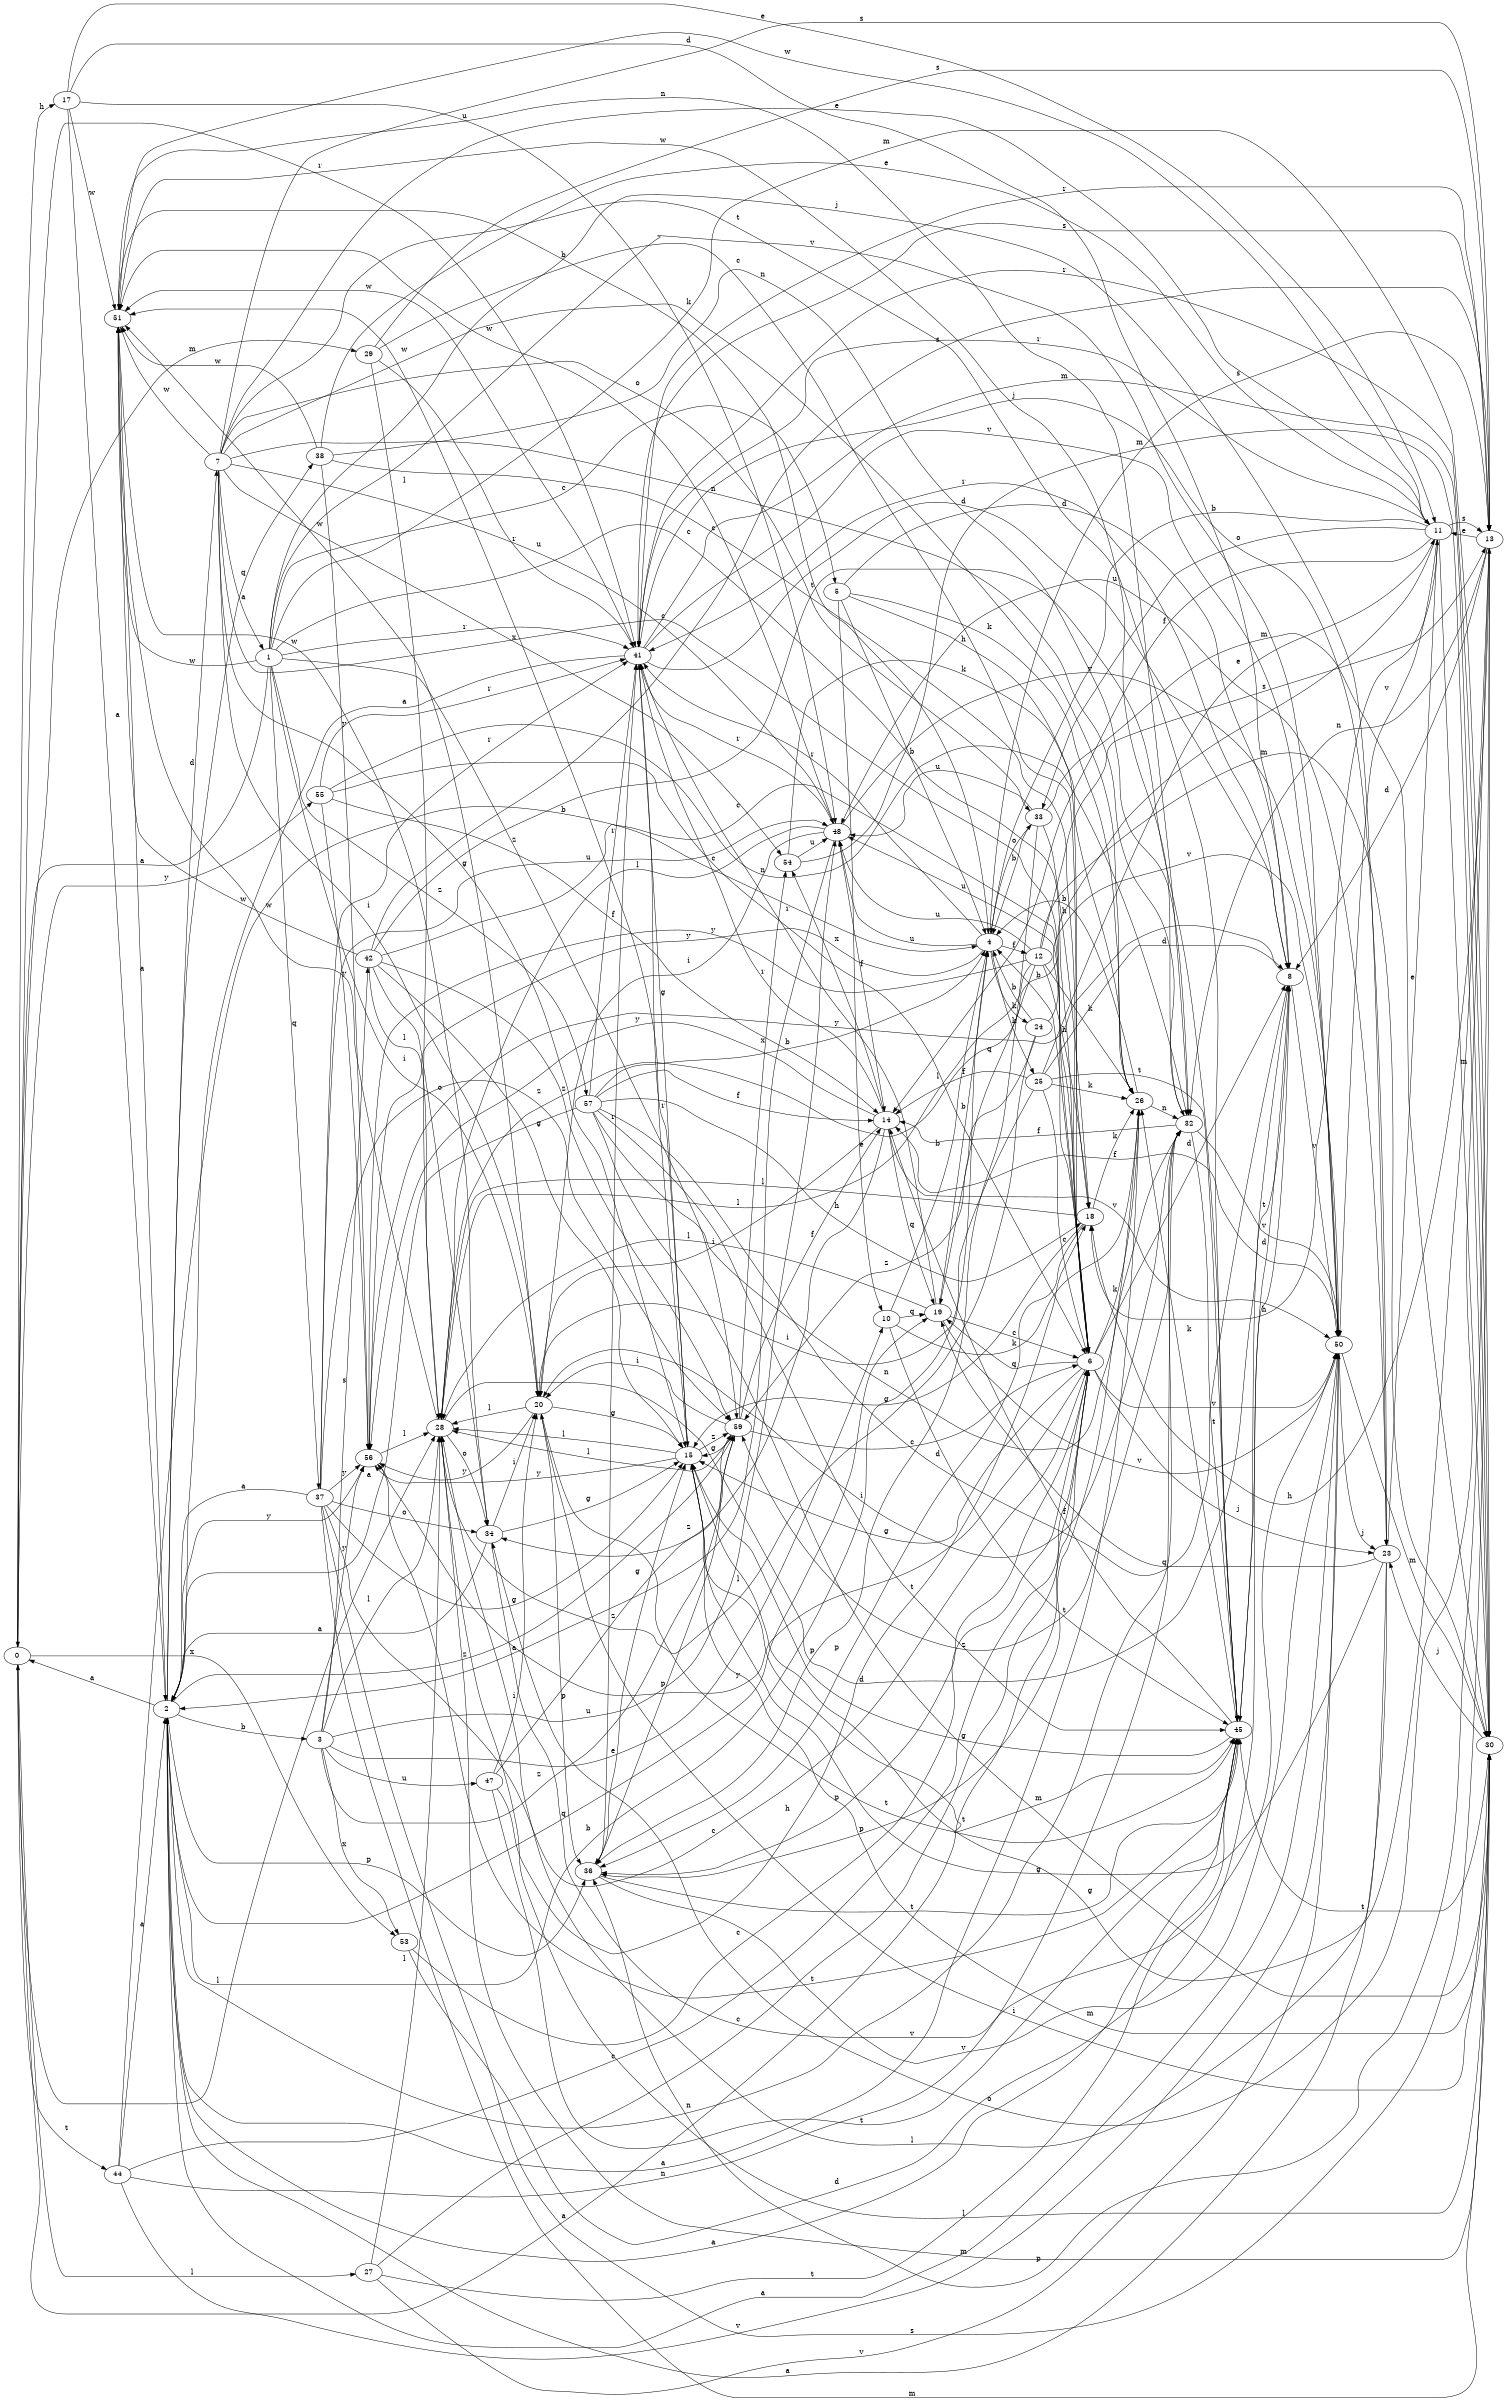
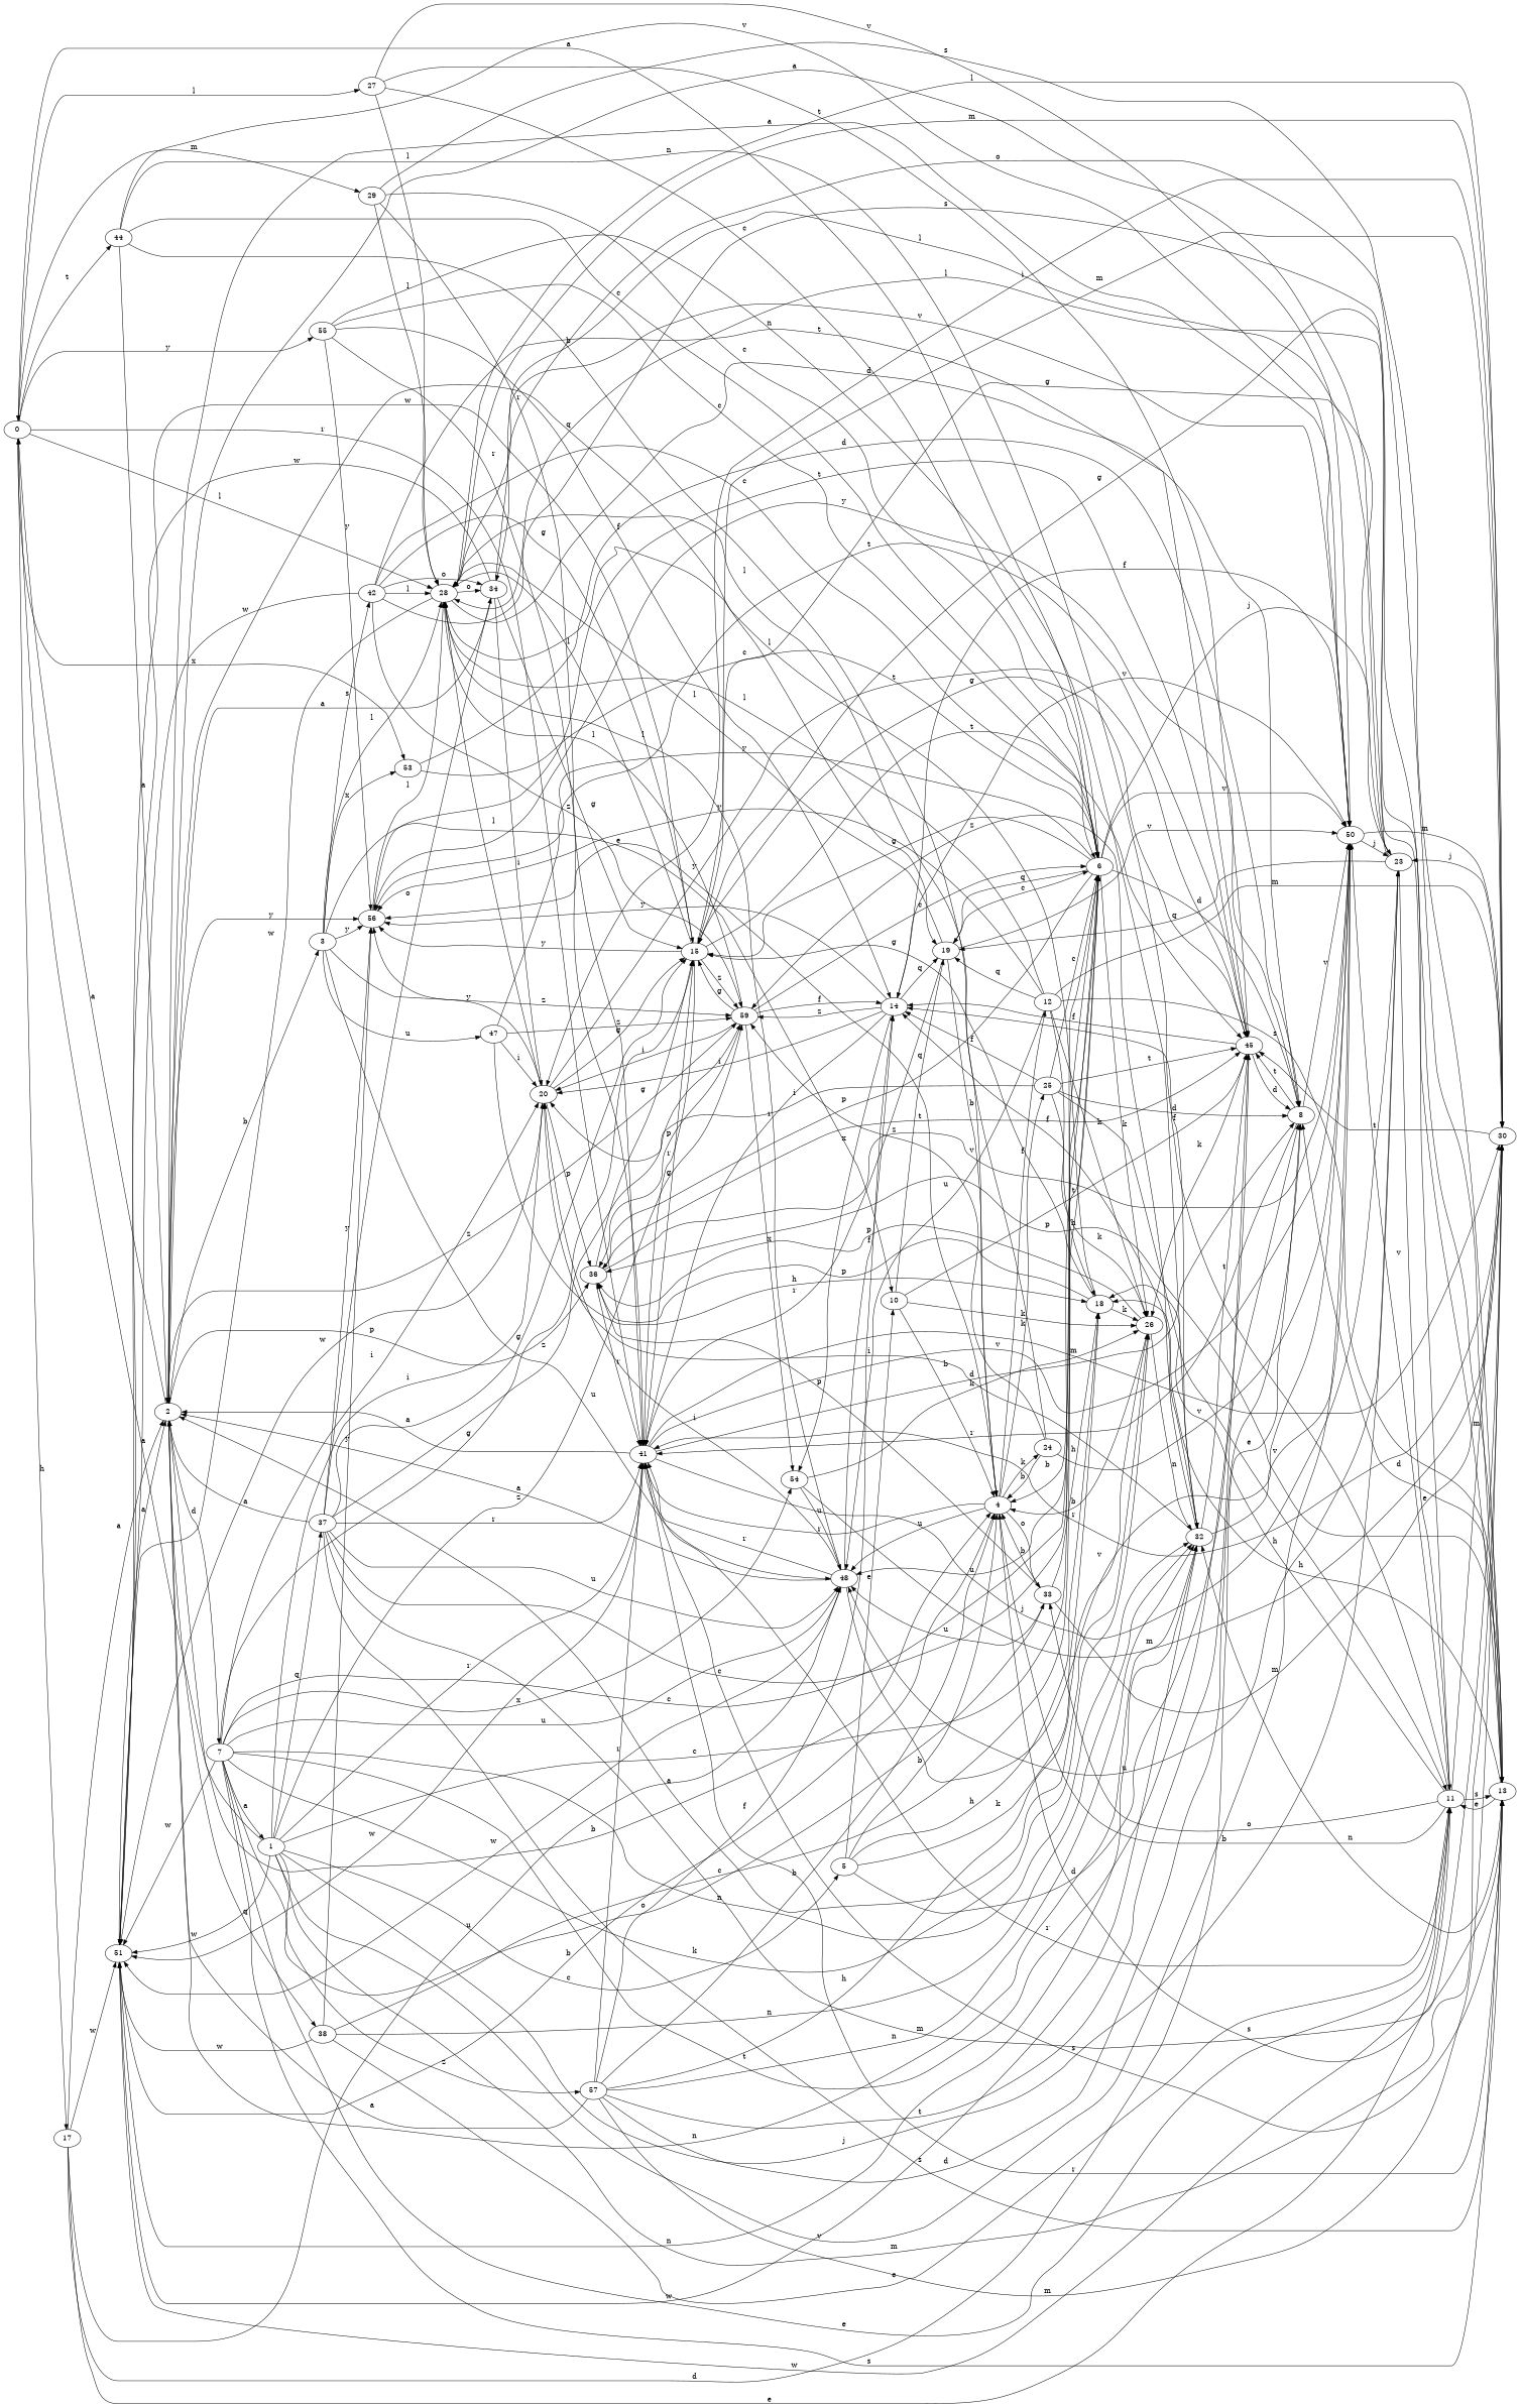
  strict digraph {
    rankdir=LR
    0
    17
    27
    28
    29
    41
    44
    53
    55
    51
    2
    48
    8
    11
    6
    50
    45
    30
    34
    n20 [label=13]
    23
    15
    4
    32
    56
    14
    1
    5
    20
    37
    57
    59
    10
    18
    26
    36
    n37 [label=19]
    54
    3
    7
    38
    42
    47
    12
    24
    25
    33
    0 -> 17 [label=h]
    0 -> 27 [label=l]
    0 -> 28 [label=l]
    0 -> 29 [label=m]
    0 -> 41 [label=r]
    0 -> 44 [label=t]
    0 -> 53 [label=x]
    0 -> 55 [label=y]
    17 -> 51 [label=w]
    17 -> 2 [label=a]
    17 -> 48 [label=u]
    17 -> 8 [label=d]
    17 -> 11 [label=e]
    27 -> 28 [label=l]
    27 -> 6 [label=c]
    27 -> 50 [label=v]
    27 -> 45 [label=t]
    28 -> 51 [label=w]
    28 -> 8 [label=d]
    28 -> 30 [label=m]
    28 -> 34 [label=o]
    29 -> 28 [label=l]
    29 -> 41 [label=r]
    29 -> 6 [label=c]
    29 -> n20 [label=s]
    41 -> 51 [label=w]
    41 -> 2 [label=a]
    41 -> 8 [label=d]
    41 -> 50 [label=v]
    41 -> 30 [label=m]
    41 -> n20 [label=s]
    41 -> 23 [label=j]
    41 -> 15 [label=g]
    44 -> 2 [label=a]
    44 -> 6 [label=c]
    44 -> 50 [label=v]
    44 -> 4 [label=b]
    44 -> 32 [label=n]
    53 -> 8 [label=d]
    53 -> 6 [label=c]
    55 -> 41 [label=r]
    55 -> 6 [label=c]
    55 -> 32 [label=n]
    55 -> 56 [label=y]
    55 -> 14 [label=f]
    51 -> 2 [label=a]
    51 -> 4 [label=b]
    51 -> 32 [label=n]
    2 -> 0 [label=a]
    2 -> 4 [label=b]
    2 -> 32 [label=n]
    2 -> 56 [label=y]
    2 -> 59 [label=z]
    2 -> 36 [label=p]
    2 -> n37 [label=q]
    2 -> 3 [label=b]
    2 -> 7 [label=d]
    2 -> 38 [label=q]
    48 -> 28 [label=l]
    48 -> 41 [label=r]
    48 -> 51 [label=w]
    48 -> 2 [label=a]
    48 -> 50 [label=v]
    48 -> 14 [label=f]
    48 -> 20 [label=i]
    8 -> 41 [label=r]
    8 -> 50 [label=v]
    8 -> 45 [label=t]
    8 -> 56 [label=y]
    11 -> 28 [label=l]
    11 -> 41 [label=r]
    11 -> 51 [label=w]
    11 -> 50 [label=v]
    11 -> 30 [label=m]
    11 -> n20 [label=s]
    11 -> 4 [label=b]
    11 -> 14 [label=f]
    11 -> 18 [label=h]
    11 -> 33 [label=o]
    6 -> 0 [label=a]
    6 -> 48 [label=u]
    6 -> 8 [label=d]
    6 -> 50 [label=v]
    6 -> 23 [label=j]
    6 -> 15 [label=g]
    6 -> 4 [label=b]
    6 -> 56 [label=y]
    6 -> 26 [label=k]
    6 -> 36 [label=p]
    6 -> n37 [label=q]
    50 -> 2 [label=a]
    50 -> 30 [label=m]
    50 -> 23 [label=j]
    50 -> 14 [label=f]
-   45 -> 2 [label=a]
    45 -> 8 [label=d]
    45 -> 15 [label=g]
    45 -> 14 [label=f]
    45 -> 26 [label=k]
    30 -> 28 [label=l]
    30 -> 41 [label=r]
    30 -> 45 [label=t]
    30 -> 23 [label=j]
    30 -> 20 [label=i]
    34 -> 51 [label=w]
    34 -> 2 [label=a]
    34 -> 50 [label=v]
    34 -> 15 [label=g]
    34 -> 20 [label=i]
    n20 -> 41 [label=r]
    n20 -> 8 [label=d]
    n20 -> 11 [label=e]
    n20 -> 34 [label=o]
    n20 -> 15 [label=g]
    n20 -> 32 [label=n]
    n20 -> 18 [label=h]
    n20 -> 36 [label=p]
    23 -> 28 [label=l]
    23 -> 2 [label=a]
    23 -> 48 [label=u]
    23 -> 11 [label=e]
    23 -> 15 [label=g]
    23 -> n37 [label=q]
    15 -> 28 [label=l]
    15 -> 41 [label=r]
    15 -> 51 [label=w]
    15 -> 45 [label=t]
    15 -> 30 [label=m]
    15 -> 56 [label=y]
    15 -> 59 [label=z]
    4 -> 41 [label=r]
    4 -> 48 [label=u]
    4 -> n20 [label=s]
    4 -> 56 [label=y]
    4 -> 12 [label=f]
    4 -> 24 [label=k]
    4 -> 25 [label=k]
    4 -> 33 [label=o]
    32 -> 51 [label=w]
    32 -> 50 [label=v]
    32 -> 45 [label=t]
    32 -> 14 [label=f]
    32 -> 20 [label=i]
    32 -> 59 [label=z]
    56 -> 28 [label=l]
    56 -> 45 [label=t]
    14 -> 41 [label=r]
    14 -> 50 [label=v]
    14 -> 56 [label=y]
    14 -> 20 [label=i]
-   14 -> 34 [label=z]
+   14 -> 59 [label=z]
    14 -> n37 [label=q]
    14 -> 54 [label=x]
    1 -> 0 [label=a]
    1 -> 41 [label=r]
    1 -> 51 [label=w]
    1 -> 6 [label=c]
    1 -> 50 [label=v]
    1 -> 30 [label=m]
    1 -> 23 [label=j]
    1 -> 5 [label=c]
    1 -> 20 [label=i]
    1 -> 37 [label=q]
    1 -> 57 [label=z]
    1 -> 59 [label=z]
    5 -> 8 [label=d]
    5 -> 4 [label=b]
    5 -> 10 [label=e]
    5 -> 18 [label=h]
    5 -> 26 [label=k]
    20 -> 28 [label=l]
    20 -> 51 [label=w]
    20 -> 45 [label=t]
    20 -> 15 [label=g]
    20 -> 56 [label=y]
    20 -> 36 [label=p]
    37 -> 41 [label=r]
    37 -> 2 [label=a]
    37 -> 48 [label=u]
    37 -> 6 [label=c]
    37 -> 30 [label=m]
    37 -> 34 [label=o]
    37 -> n20 [label=s]
    37 -> 15 [label=g]
    37 -> 56 [label=y]
    37 -> 59 [label=z]
    57 -> 41 [label=r]
    57 -> 2 [label=a]
    57 -> 8 [label=d]
    57 -> 45 [label=t]
    57 -> 30 [label=m]
    57 -> 4 [label=b]
    57 -> 32 [label=n]
    57 -> 14 [label=f]
    57 -> 18 [label=h]
    59 -> 28 [label=l]
    59 -> 6 [label=c]
    59 -> 15 [label=g]
    59 -> 14 [label=f]
    59 -> 20 [label=i]
    59 -> 36 [label=p]
    59 -> 54 [label=x]
    10 -> 45 [label=t]
    10 -> 4 [label=b]
    10 -> 26 [label=k]
    10 -> n37 [label=q]
    18 -> 28 [label=l]
    18 -> 15 [label=g]
    18 -> 26 [label=k]
    18 -> 36 [label=p]
    26 -> 2 [label=a]
    26 -> 4 [label=b]
    26 -> 32 [label=n]
    26 -> 36 [label=p]
    36 -> 41 [label=r]
    36 -> 50 [label=v]
    36 -> 45 [label=t]
    36 -> 15 [label=g]
    n37 -> 28 [label=l]
    n37 -> 41 [label=r]
    n37 -> 6 [label=c]
    n37 -> 50 [label=v]
    n37 -> 4 [label=b]
    54 -> 48 [label=u]
    54 -> 30 [label=m]
    54 -> 26 [label=k]
    3 -> 28 [label=l]
    3 -> 53 [label=x]
    3 -> 48 [label=u]
    3 -> 56 [label=y]
    3 -> 59 [label=z]
    3 -> 10 [label=e]
    3 -> 42 [label=s]
    3 -> 47 [label=u]
    7 -> 51 [label=w]
    7 -> 48 [label=u]
    7 -> 11 [label=e]
    7 -> 6 [label=c]
    7 -> 45 [label=t]
    7 -> n20 [label=s]
    7 -> 15 [label=g]
    7 -> 32 [label=n]
    7 -> 1 [label=a]
    7 -> 20 [label=i]
    7 -> 26 [label=k]
    7 -> 54 [label=x]
    7 -> 33 [label=o]
    38 -> 51 [label=w]
    38 -> 11 [label=e]
    38 -> 6 [label=c]
    38 -> 32 [label=n]
    38 -> 56 [label=y]
    42 -> 28 [label=l]
    42 -> 51 [label=w]
    42 -> 6 [label=c]
    42 -> 45 [label=t]
    42 -> 34 [label=o]
    42 -> n20 [label=s]
    42 -> 15 [label=g]
    42 -> 59 [label=z]
    47 -> 45 [label=t]
    47 -> 20 [label=i]
    47 -> 59 [label=z]
    47 -> 18 [label=h]
    12 -> 28 [label=l]
    12 -> 48 [label=u]
    12 -> 30 [label=m]
    12 -> n20 [label=s]
    12 -> 56 [label=y]
    12 -> 18 [label=h]
    12 -> 26 [label=k]
    12 -> n37 [label=q]
    24 -> 28 [label=l]
    24 -> 50 [label=v]
    24 -> 4 [label=b]
    24 -> 59 [label=z]
    25 -> 8 [label=d]
    25 -> 11 [label=e]
    25 -> 6 [label=c]
    25 -> 45 [label=t]
    25 -> 14 [label=f]
    25 -> 20 [label=i]
    25 -> 26 [label=k]
    33 -> 48 [label=u]
    33 -> 30 [label=m]
    33 -> 4 [label=b]
    33 -> 18 [label=h]
    33 -> 36 [label=p]
  }
